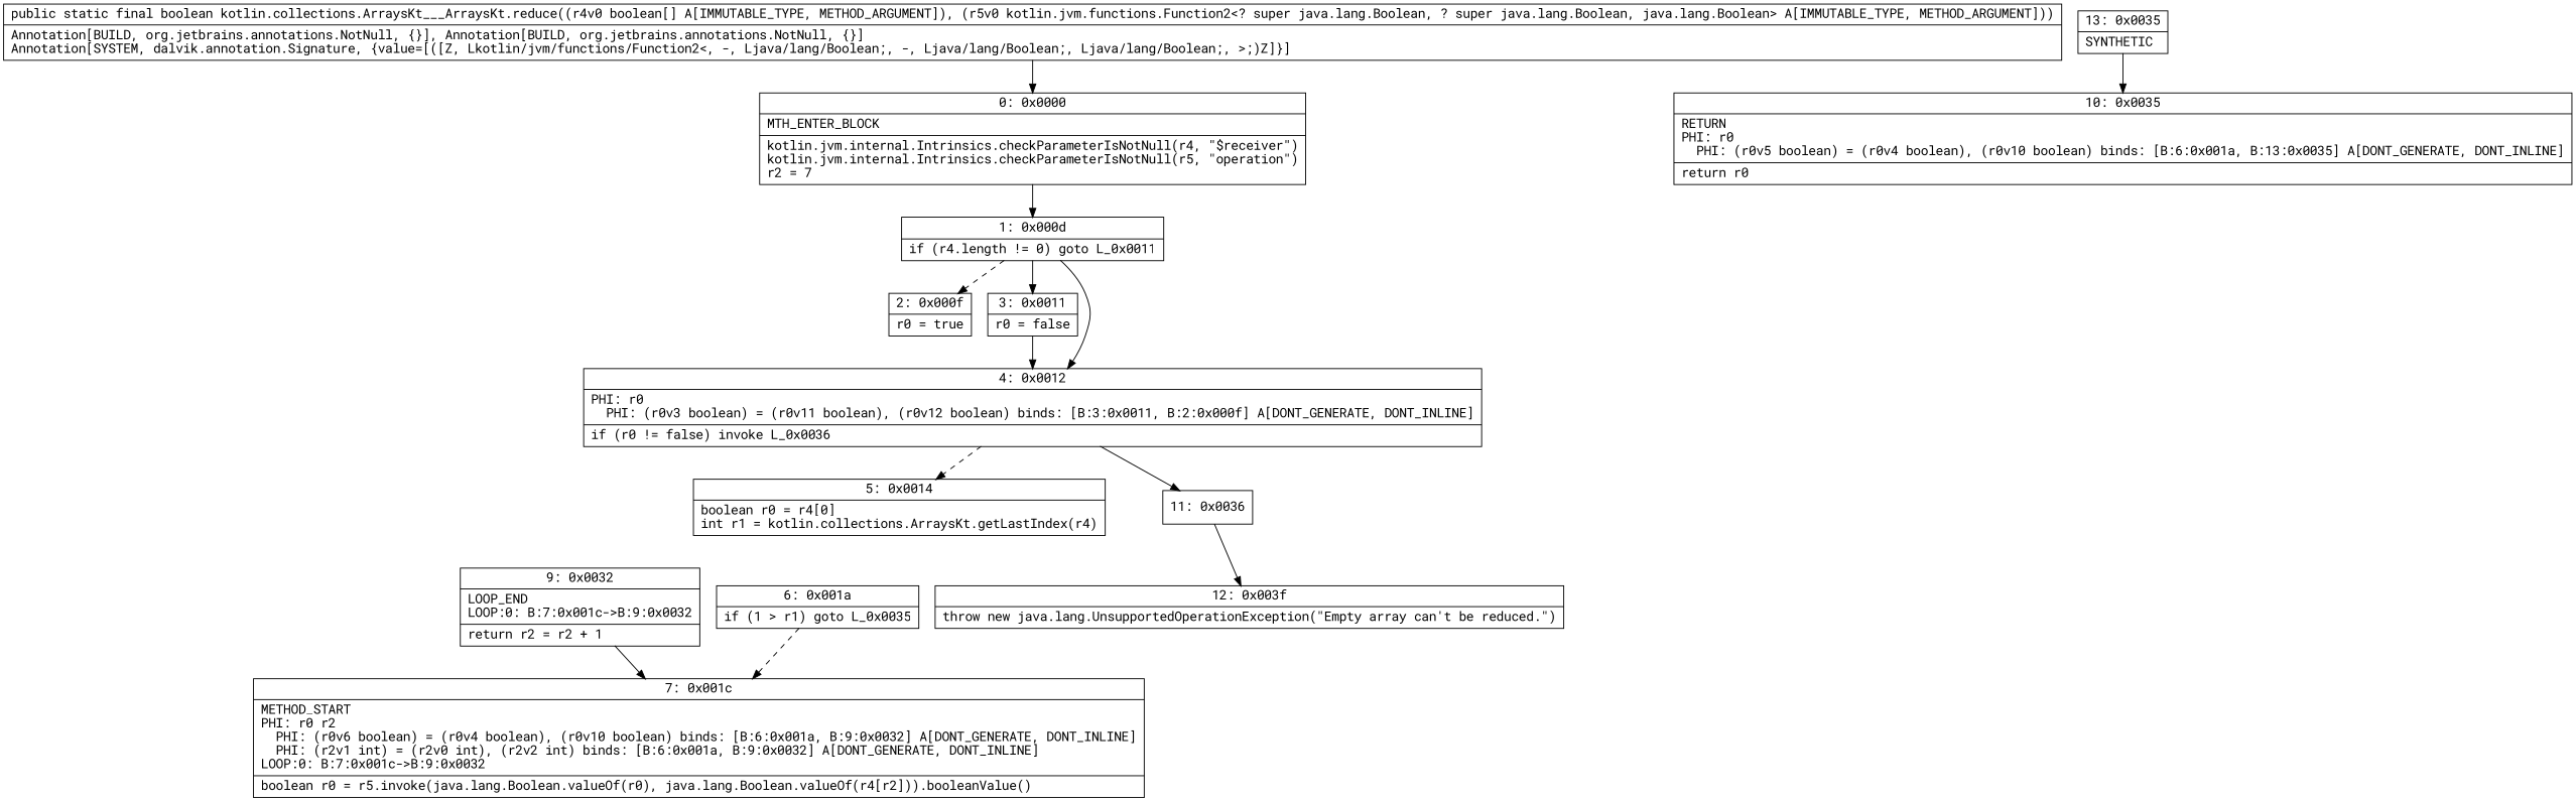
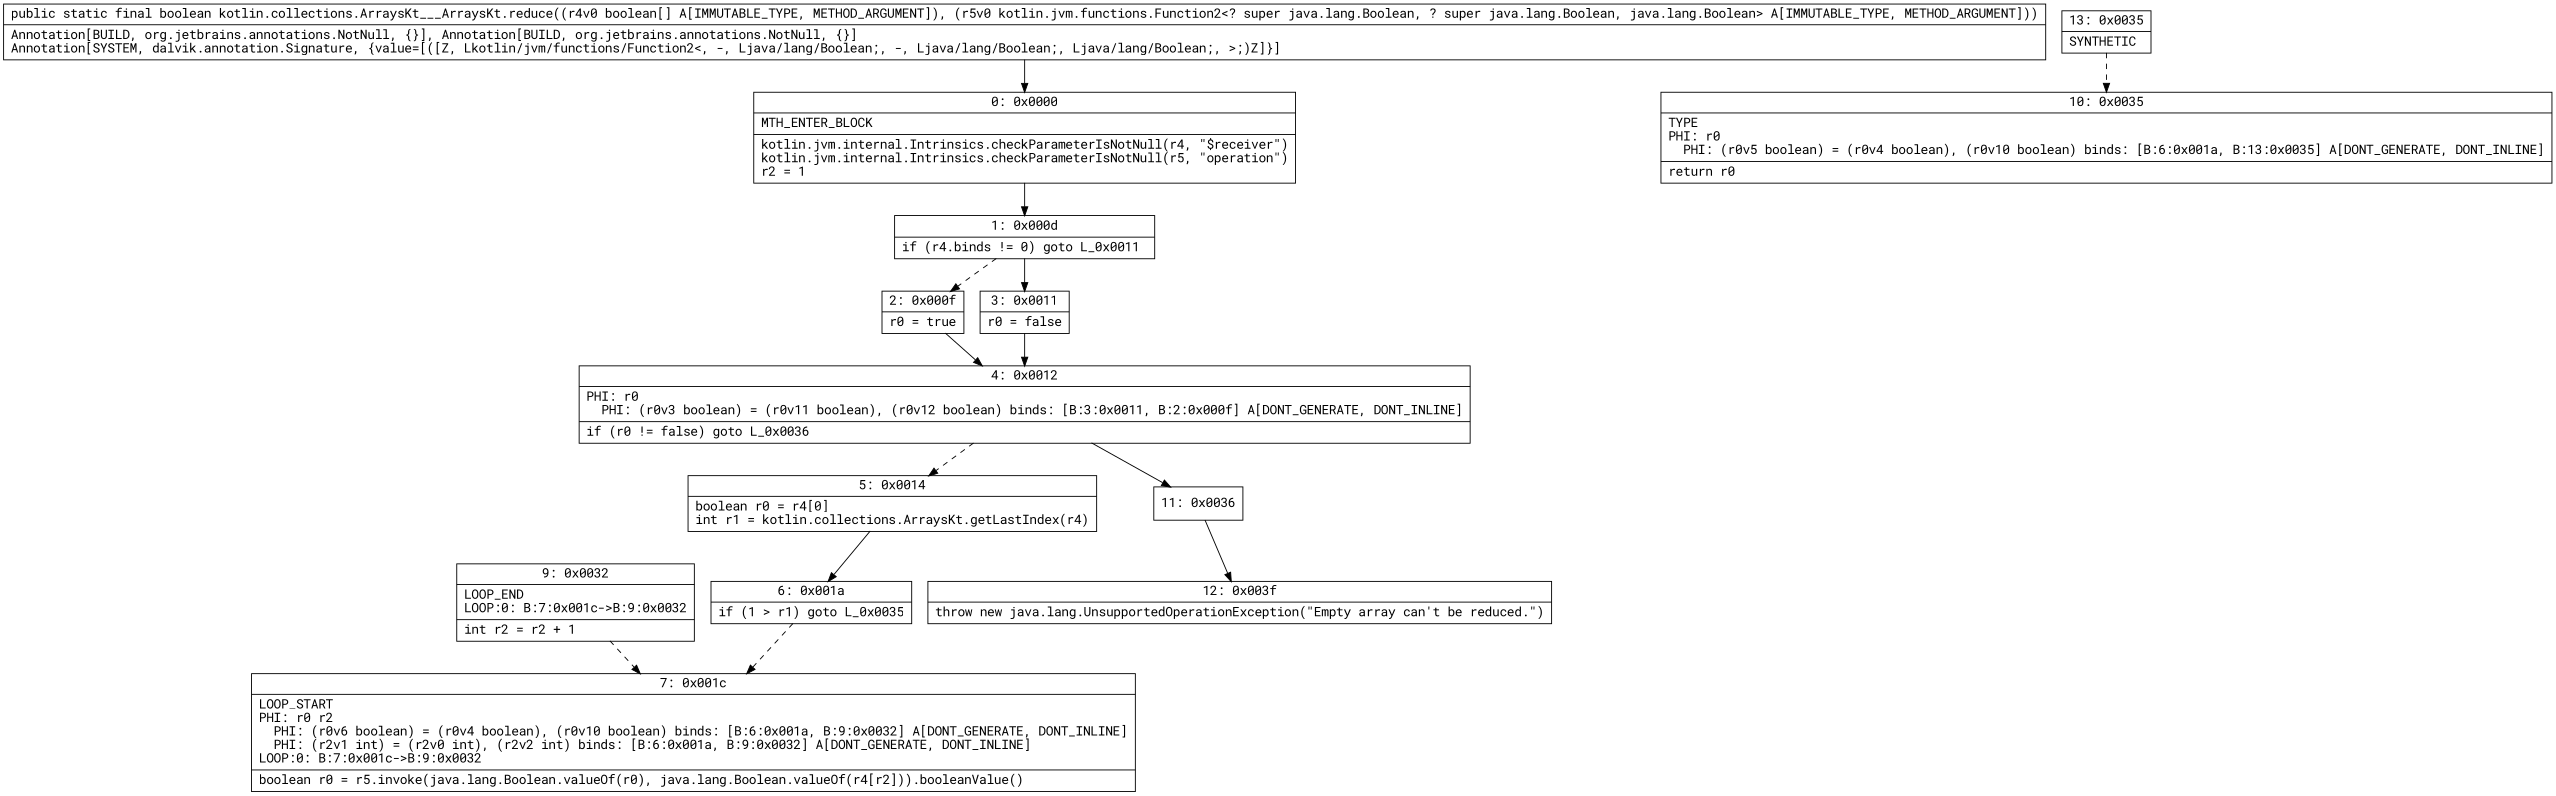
  digraph {
    fontname="Roboto Mono"
    node [fontname="Roboto Mono" shape=record]
    edge [fontname="Roboto Mono"]
-   n1 [label="{0\:\ 0x0000|MTH_ENTER_BLOCK\l|kotlin.jvm.internal.Intrinsics.checkParameterIsNotNull(r4, \"$receiver\")\lkotlin.jvm.internal.Intrinsics.checkParameterIsNotNull(r5, \"operation\")\lr2 = 7\l}"]
-   n2 [label="{1\:\ 0x000d|if (r4.length != 0) goto L_0x0011\l}"]
+   n1 [label="{0\:\ 0x0000|MTH_ENTER_BLOCK\l|kotlin.jvm.internal.Intrinsics.checkParameterIsNotNull(r4, \"$receiver\")\lkotlin.jvm.internal.Intrinsics.checkParameterIsNotNull(r5, \"operation\")\lr2 = 1\l}"]
+   n2 [label="{1\:\ 0x000d|if (r4.binds != 0) goto L_0x0011\l}"]
    n3 [label="{2\:\ 0x000f|r0 = true\l}"]
    n4 [label="{3\:\ 0x0011|r0 = false\l}"]
-   n5 [label="{4\:\ 0x0012|PHI: r0 \l  PHI: (r0v3 boolean) = (r0v11 boolean), (r0v12 boolean) binds: [B:3:0x0011, B:2:0x000f] A[DONT_GENERATE, DONT_INLINE]\l|if (r0 != false) invoke L_0x0036\l}"]
+   n5 [label="{4\:\ 0x0012|PHI: r0 \l  PHI: (r0v3 boolean) = (r0v11 boolean), (r0v12 boolean) binds: [B:3:0x0011, B:2:0x000f] A[DONT_GENERATE, DONT_INLINE]\l|if (r0 != false) goto L_0x0036\l}"]
    n6 [label="{5\:\ 0x0014|boolean r0 = r4[0]\lint r1 = kotlin.collections.ArraysKt.getLastIndex(r4)\l}"]
    n7 [label="{11\:\ 0x0036}"]
    n8 [label="{6\:\ 0x001a|if (1 \> r1) goto L_0x0035\l}"]
    n9 [label="{12\:\ 0x003f|throw new java.lang.UnsupportedOperationException(\"Empty array can't be reduced.\")\l}"]
-   n10 [label="{7\:\ 0x001c|METHOD_START\lPHI: r0 r2 \l  PHI: (r0v6 boolean) = (r0v4 boolean), (r0v10 boolean) binds: [B:6:0x001a, B:9:0x0032] A[DONT_GENERATE, DONT_INLINE]\l  PHI: (r2v1 int) = (r2v0 int), (r2v2 int) binds: [B:6:0x001a, B:9:0x0032] A[DONT_GENERATE, DONT_INLINE]\lLOOP:0: B:7:0x001c\-\>B:9:0x0032\l|boolean r0 = r5.invoke(java.lang.Boolean.valueOf(r0), java.lang.Boolean.valueOf(r4[r2])).booleanValue()\l}"]
-   n11 [label="{10\:\ 0x0035|RETURN\lPHI: r0 \l  PHI: (r0v5 boolean) = (r0v4 boolean), (r0v10 boolean) binds: [B:6:0x001a, B:13:0x0035] A[DONT_GENERATE, DONT_INLINE]\l|return r0\l}"]
-   n12 [label="{9\:\ 0x0032|LOOP_END\lLOOP:0: B:7:0x001c\-\>B:9:0x0032\l|return r2 = r2 + 1\l}"]
+   n10 [label="{7\:\ 0x001c|LOOP_START\lPHI: r0 r2 \l  PHI: (r0v6 boolean) = (r0v4 boolean), (r0v10 boolean) binds: [B:6:0x001a, B:9:0x0032] A[DONT_GENERATE, DONT_INLINE]\l  PHI: (r2v1 int) = (r2v0 int), (r2v2 int) binds: [B:6:0x001a, B:9:0x0032] A[DONT_GENERATE, DONT_INLINE]\lLOOP:0: B:7:0x001c\-\>B:9:0x0032\l|boolean r0 = r5.invoke(java.lang.Boolean.valueOf(r0), java.lang.Boolean.valueOf(r4[r2])).booleanValue()\l}"]
+   n11 [label="{10\:\ 0x0035|TYPE\lPHI: r0 \l  PHI: (r0v5 boolean) = (r0v4 boolean), (r0v10 boolean) binds: [B:6:0x001a, B:13:0x0035] A[DONT_GENERATE, DONT_INLINE]\l|return r0\l}"]
+   n12 [label="{9\:\ 0x0032|LOOP_END\lLOOP:0: B:7:0x001c\-\>B:9:0x0032\l|int r2 = r2 + 1\l}"]
    n13 [label="{13\:\ 0x0035|SYNTHETIC\l}"]
    n14 [label="{public static final boolean kotlin.collections.ArraysKt___ArraysKt.reduce((r4v0 boolean[] A[IMMUTABLE_TYPE, METHOD_ARGUMENT]), (r5v0 kotlin.jvm.functions.Function2\<? super java.lang.Boolean, ? super java.lang.Boolean, java.lang.Boolean\> A[IMMUTABLE_TYPE, METHOD_ARGUMENT]))  | Annotation[BUILD, org.jetbrains.annotations.NotNull, \{\}], Annotation[BUILD, org.jetbrains.annotations.NotNull, \{\}]\lAnnotation[SYSTEM, dalvik.annotation.Signature, \{value=[([Z, Lkotlin\/jvm\/functions\/Function2\<, \-, Ljava\/lang\/Boolean;, \-, Ljava\/lang\/Boolean;, Ljava\/lang\/Boolean;, \>;)Z]\}]\l}"]
    n1 -> n2
    n2 -> n3 [style=dashed]
    n2 -> n4
-   n2 -> n5
+   n3 -> n5
    n4 -> n5
    n5 -> n6 [style=dashed]
    n5 -> n7
+   n6 -> n8
    n7 -> n9
    n8 -> n10 [style=dashed]
-   n12 -> n10
-   n13 -> n11
+   n12 -> n10 [style=dashed]
+   n13 -> n11 [style=dashed]
    n14 -> n1
  }
